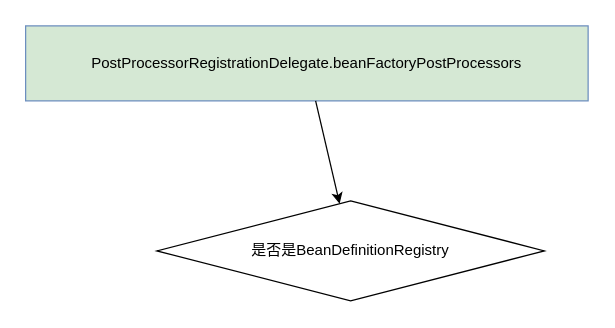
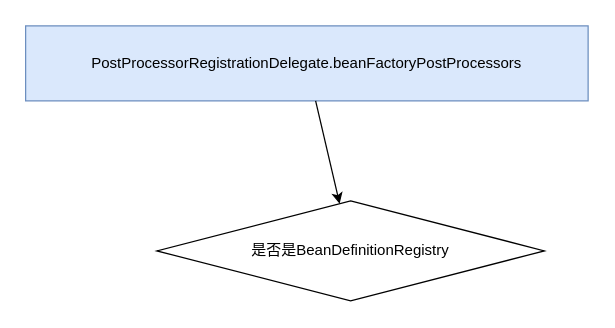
  <mxCell id="0" />
  <mxCell id="1" parent="0" />
- <mxCell id="2" value="PostProcessorRegistrationDelegate.beanFactoryPostProcessors" style="rounded=0;whiteSpace=wrap;html=1;fillColor=#d5e8d4;strokeColor=#6c8ebf;" vertex="1" parent="1"><mxGeometry x="20" y="20" width="450" height="60" as="geometry" /></mxCell>
+ <mxCell id="2" value="PostProcessorRegistrationDelegate.beanFactoryPostProcessors" style="rounded=0;whiteSpace=wrap;html=1;fillColor=#dae8fc;strokeColor=#6c8ebf;" vertex="1" parent="1"><mxGeometry x="20" y="20" width="450" height="60" as="geometry" /></mxCell>
  <mxCell id="3" value="是否是BeanDefinitionRegistry" style="rhombus;whiteSpace=wrap;html=1;strokeColor=#000000;" vertex="1" parent="1"><mxGeometry x="125" y="160" width="310" height="80" as="geometry" /></mxCell>
  <mxCell id="4" value="" style="endArrow=classic;html=1;" edge="1" parent="1" source="2" target="3"><mxGeometry width="50" height="50" relative="1" as="geometry"><mxPoint x="240" y="400" as="sourcePoint" /><mxPoint x="290" y="350" as="targetPoint" /></mxGeometry></mxCell>
